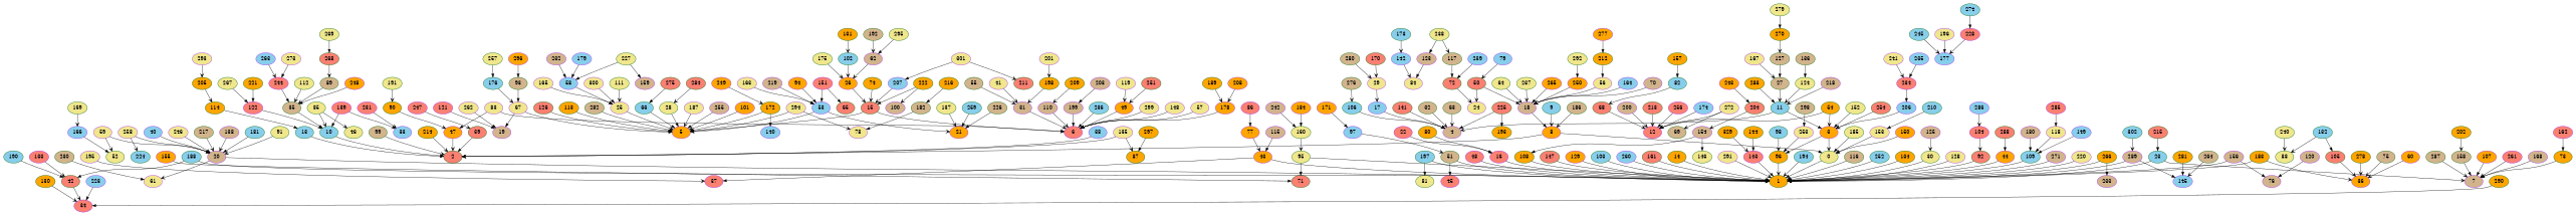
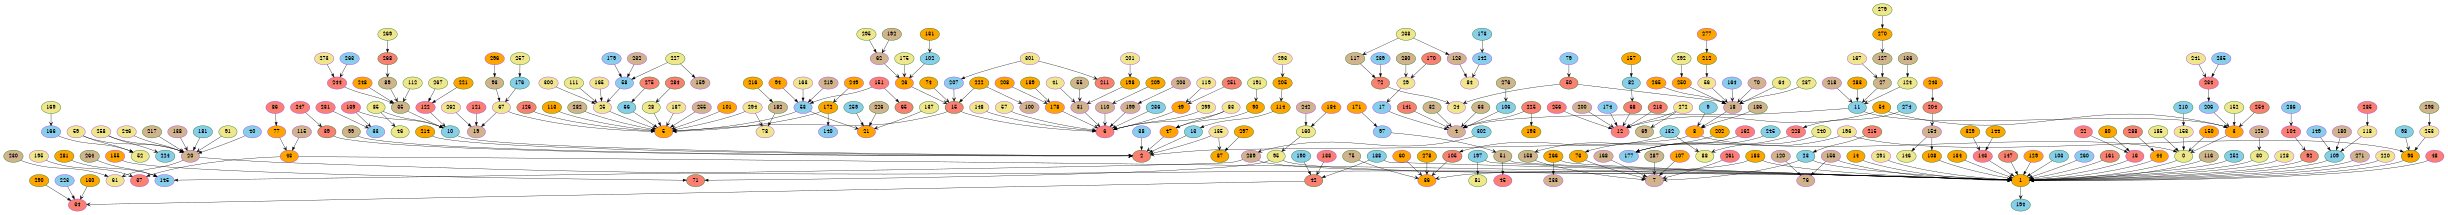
  digraph {
    node [color=darkgreen fillcolor=khaki style=filled]
    edge [Label=2 arrowhead=vee]
    290 [fillcolor=orange]
    34 [color=purple fillcolor=salmon]
    288 [fillcolor=salmon]
    44 [color=purple fillcolor=orange]
    1 [fillcolor=orange]
    246 [color=purple]
    20 [color=purple fillcolor=tan]
    61 [color=purple]
    217 [fillcolor=tan]
    166 [color=purple fillcolor=skyblue]
    169
    52
    113 [fillcolor=orange]
    5 [color=purple fillcolor=orange]
    86 [color=purple fillcolor=salmon]
    77 [color=purple fillcolor=orange]
    43 [color=purple fillcolor=orange]
    37 [color=purple fillcolor=salmon]
    9 [fillcolor=skyblue]
    8 [color=purple fillcolor=orange]
    0
    2 [fillcolor=salmon]
    281 [fillcolor=orange]
    145 [color=purple fillcolor=skyblue]
    280 [fillcolor=tan]
    29 [color=purple]
    17 [color=purple fillcolor=skyblue]
    4 [color=purple fillcolor=tan]
    189 [fillcolor=orange]
    178 [color=purple fillcolor=orange]
    6 [color=purple fillcolor=salmon]
    162 [color=purple fillcolor=salmon]
    73 [fillcolor=orange]
    7 [color=purple fillcolor=tan]
    138 [color=purple fillcolor=tan]
    63 [fillcolor=tan]
    265 [color=purple fillcolor=orange]
    18 [color=purple fillcolor=tan]
    264 [fillcolor=tan]
    263 [color=purple fillcolor=skyblue]
    244 [color=purple fillcolor=salmon]
    35 [fillcolor=tan]
    10 [fillcolor=skyblue]
    259 [fillcolor=skyblue]
    21 [color=purple fillcolor=orange]
    248 [color=purple fillcolor=orange]
    235 [color=purple fillcolor=skyblue]
    234 [color=purple fillcolor=salmon]
    206 [color=purple fillcolor=skyblue]
    3 [color=purple fillcolor=orange]
    216 [fillcolor=orange]
    182 [fillcolor=tan]
    78 [color=purple]
    185
    170 [fillcolor=salmon]
    125 [color=purple fillcolor=tan]
    30
    117 [fillcolor=tan]
    72 [fillcolor=salmon]
    24 [color=purple]
    116 [fillcolor=tan]
    79 [color=purple fillcolor=skyblue]
    50 [fillcolor=salmon]
    38 [color=purple fillcolor=skyblue]
    297 [fillcolor=orange]
    87 [fillcolor=orange]
    287 [fillcolor=tan]
    283 [fillcolor=orange]
    11 [fillcolor=skyblue]
    282 [fillcolor=tan]
    270 [fillcolor=orange]
    279
    127 [fillcolor=tan]
    27 [fillcolor=tan]
    272 [color=purple]
    69 [fillcolor=tan]
    12 [color=purple fillcolor=salmon]
    258 [color=purple]
    224 [fillcolor=skyblue]
    252 [fillcolor=skyblue]
    243 [color=purple fillcolor=orange]
    204 [fillcolor=salmon]
    154 [color=purple fillcolor=tan]
    146
    108 [fillcolor=orange]
    242 [color=purple fillcolor=tan]
    160
    95
    71 [fillcolor=salmon]
    241 [color=purple]
    202 [fillcolor=orange]
    158 [fillcolor=tan]
    201 [color=purple]
    198 [fillcolor=orange]
    31 [color=purple fillcolor=tan]
    200 [color=purple fillcolor=tan]
    197 [fillcolor=skyblue]
    81
    90 [fillcolor=orange]
    191
    47 [color=purple fillcolor=orange]
    173 [fillcolor=skyblue]
    142 [color=purple fillcolor=skyblue]
    84 [color=purple]
    171 [color=purple fillcolor=orange]
    97 [color=purple fillcolor=skyblue]
    51 [fillcolor=tan]
    45 [color=purple fillcolor=salmon]
    165 [color=purple]
    25 [color=purple]
    135 [color=purple]
    128 [color=purple]
    114 [fillcolor=orange]
    13 [fillcolor=skyblue]
    92 [fillcolor=salmon]
    39 [fillcolor=salmon]
    302 [fillcolor=skyblue]
    289 [color=purple fillcolor=tan]
    250 [color=purple fillcolor=orange]
    292
    286 [color=purple fillcolor=skyblue]
    104 [color=purple fillcolor=salmon]
    285 [color=purple fillcolor=salmon]
    118 [color=purple]
    109 [fillcolor=skyblue]
    275 [fillcolor=salmon]
    66 [fillcolor=skyblue]
    271 [color=purple fillcolor=tan]
    268 [fillcolor=salmon]
    89 [fillcolor=tan]
    245 [fillcolor=skyblue]
    177 [color=purple fillcolor=skyblue]
    240
    88
    231 [color=purple fillcolor=salmon]
    33 [color=purple fillcolor=skyblue]
    225 [fillcolor=salmon]
    193 [fillcolor=orange]
    222 [fillcolor=orange]
    100 [color=purple fillcolor=tan]
    15 [fillcolor=salmon]
    220 [color=purple]
    205 [fillcolor=orange]
    196 [color=purple]
    96 [fillcolor=orange]
    186 [fillcolor=tan]
    184 [color=purple fillcolor=orange]
    179 [color=purple fillcolor=skyblue]
    58 [color=purple fillcolor=skyblue]
    105 [fillcolor=salmon]
    36 [color=purple fillcolor=orange]
    102 [fillcolor=skyblue]
    26 [color=purple fillcolor=orange]
    99 [fillcolor=tan]
    60 [color=purple fillcolor=orange]
    48 [color=purple fillcolor=salmon]
    41 [color=purple]
    28
    14 [fillcolor=orange]
    296 [color=purple fillcolor=orange]
    93 [fillcolor=tan]
    67 [color=purple]
    19 [color=purple fillcolor=tan]
    294 [color=purple]
    291 [color=purple]
    273 [color=purple]
    269
    122 [color=purple fillcolor=salmon]
    267
    266 [fillcolor=orange]
    233 [color=purple fillcolor=tan]
    232 [color=purple fillcolor=tan]
    n173 [fillcolor=orange label=329]
    143 [color=purple fillcolor=salmon]
    214 [fillcolor=orange]
    212 [fillcolor=orange]
    56 [color=purple]
    209 [fillcolor=orange]
    110 [color=purple fillcolor=tan]
    199 [color=purple fillcolor=tan]
    194 [fillcolor=skyblue]
    187 [color=purple]
    183 [fillcolor=orange]
    181 [fillcolor=skyblue]
    174 [color=purple fillcolor=skyblue]
    164 [color=purple fillcolor=skyblue]
    163 [color=purple]
    53 [color=purple fillcolor=skyblue]
    149 [color=purple fillcolor=skyblue]
    130 [fillcolor=orange]
    120 [color=purple fillcolor=tan]
    76 [color=purple fillcolor=tan]
    115 [color=purple fillcolor=tan]
    112
    107 [color=purple fillcolor=orange]
    106 [fillcolor=skyblue]
    83 [color=purple]
    70 [color=purple fillcolor=tan]
    23 [fillcolor=skyblue]
    300 [color=purple]
    274 [fillcolor=skyblue]
    228 [color=purple fillcolor=salmon]
    262 [color=purple]
    261 [color=purple fillcolor=salmon]
    176 [fillcolor=skyblue]
    257
    255 [color=purple fillcolor=tan]
    249 [color=purple fillcolor=orange]
    172 [fillcolor=orange]
    140 [color=purple fillcolor=skyblue]
    247 [color=purple fillcolor=salmon]
    238
    123 [color=purple fillcolor=tan]
    236 [fillcolor=skyblue]
    230 [fillcolor=tan]
    226 [fillcolor=tan]
    219 [color=purple fillcolor=tan]
    207 [color=purple fillcolor=skyblue]
    195 [color=purple]
    190 [fillcolor=skyblue]
    42 [fillcolor=salmon]
    167 [color=purple]
    157 [fillcolor=orange]
    82 [fillcolor=skyblue]
    68 [fillcolor=salmon]
    156 [color=purple fillcolor=tan]
    153 [color=purple]
    152
    150 [color=purple fillcolor=orange]
    141 [fillcolor=salmon]
    137
    134 [fillcolor=orange]
    124
    101 [color=purple fillcolor=orange]
    91
    62 [color=purple fillcolor=tan]
    49 [color=purple fillcolor=orange]
    40 [color=purple fillcolor=skyblue]
    22 [color=purple fillcolor=salmon]
    16 [color=purple fillcolor=salmon]
    299 [color=purple]
    298 [fillcolor=tan]
    253 [color=purple]
    277 [color=purple fillcolor=orange]
    276 [fillcolor=tan]
    251 [fillcolor=salmon]
    239 [color=purple fillcolor=skyblue]
    223 [color=purple fillcolor=skyblue]
    218 [color=purple fillcolor=tan]
    213 [fillcolor=salmon]
    192 [fillcolor=tan]
    188 [fillcolor=skyblue]
    155 [color=purple fillcolor=orange]
    147 [fillcolor=salmon]
    144 [fillcolor=orange]
    139 [color=purple fillcolor=salmon]
    136 [fillcolor=tan]
    129 [color=purple fillcolor=orange]
    119 [color=purple]
    103 [fillcolor=skyblue]
    98 [fillcolor=skyblue]
    94 [color=purple fillcolor=orange]
    85
    46
    80 [fillcolor=orange]
    74 [fillcolor=orange]
    64
    59 [color=purple]
    54 [fillcolor=orange]
    32 [fillcolor=tan]
    301 [color=purple]
    211 [fillcolor=salmon]
    295
    293 [color=purple]
    284 [fillcolor=salmon]
    278 [fillcolor=orange]
    260 [color=purple fillcolor=skyblue]
    256 [color=purple fillcolor=salmon]
    254 [fillcolor=salmon]
    237
    227
    159 [color=purple fillcolor=tan]
    221 [fillcolor=orange]
    215 [fillcolor=salmon]
    210 [fillcolor=skyblue]
    208 [color=purple fillcolor=orange]
    203 [color=purple fillcolor=tan]
    180 [color=purple fillcolor=tan]
    175
    168 [color=purple fillcolor=tan]
    161 [fillcolor=salmon]
    151 [color=purple fillcolor=salmon]
    65 [fillcolor=salmon]
    148 [color=purple]
    133 [color=purple fillcolor=salmon]
    132 [fillcolor=skyblue]
    131 [fillcolor=orange]
    126 [fillcolor=salmon]
    121 [color=purple fillcolor=salmon]
    111
    75 [fillcolor=tan]
    57 [color=purple]
    55 [fillcolor=tan]
    290 -> 34 [Label=9 arrowhead=normal]
    288 -> 44 [Label=9 arrowhead=normal]
    44 -> 1
    246 -> 20 [Label=9]
    20 -> 1 [Label=3]
    20 -> 61 [Label=8]
    217 -> 20 [Label=9]
    166 -> 52 [Label=5 arrowhead=normal]
    169 -> 166 [Label=9]
    113 -> 5 [Label=9 arrowhead=normal]
    86 -> 77 [Label=9 arrowhead=normal]
    77 -> 43 [Label=5]
    43 -> 1 [Label=1 arrowhead=normal]
    43 -> 37 [Label=3 arrowhead=normal]
    9 -> 8 [Label=9]
    8 -> 0 [arrowhead=normal]
    8 -> 2
    0 -> 1 [arrowhead=normal]
    281 -> 145 [Label=8 arrowhead=normal]
    280 -> 29 [Label=8]
    29 -> 17 [Label=6]
    17 -> 4 [Label=5 arrowhead=normal]
    189 -> 178 [Label=8]
    178 -> 6
    162 -> 73 [Label=8 arrowhead=normal]
    73 -> 7 [Label=3]
    138 -> 20 [Label=3]
    63 -> 4 [Label=8]
    265 -> 18 [Label=7 arrowhead=normal]
    18 -> 8 [arrowhead=normal]
    264 -> 145 [Label=7]
    263 -> 244 [Label=7]
    244 -> 35 [arrowhead=normal]
    35 -> 10 [arrowhead=normal]
    10 -> 2
    259 -> 21 [Label=7 arrowhead=normal]
    248 -> 35 [Label=7 arrowhead=normal]
    235 -> 234 [Label=7 arrowhead=normal]
    234 -> 206 [Label=4 arrowhead=normal]
    206 -> 3 [Label=4]
    3 -> 0 [Label=3]
    216 -> 182 [Label=7 arrowhead=normal]
    182 -> 78 [arrowhead=normal]
    185 -> 0 [Label=7 arrowhead=normal]
    170 -> 29 [Label=7]
    125 -> 30 [Label=7]
    30 -> 1 [Label=3]
    117 -> 72 [Label=7 arrowhead=normal]
    72 -> 24 [Label=1]
    116 -> 1 [Label=7 arrowhead=normal]
    79 -> 50 [Label=7]
    50 -> 18 [Label=1 arrowhead=normal]
    50 -> 24
    38 -> 2 [Label=7 arrowhead=normal]
    297 -> 87 [Label=6 arrowhead=normal]
    287 -> 7 [Label=6]
    283 -> 11 [Label=6 arrowhead=normal]
    11 -> 4 [Label=3]
    11 -> 3 [Label=3 arrowhead=normal]
    282 -> 5 [Label=6]
    270 -> 127 [Label=4]
    279 -> 270 [Label=6 arrowhead=normal]
    127 -> 27 [arrowhead=normal]
    27 -> 11 [Label=1]
    272 -> 69 [Label=6]
    272 -> 12 [Label=3]
    258 -> 20 [Label=6 arrowhead=normal]
    258 -> 224
    252 -> 1 [Label=6]
    243 -> 204 [Label=6 arrowhead=normal]
    204 -> 154 [Label=1]
    154 -> 146 [Label=3 arrowhead=normal]
    154 -> 108 [arrowhead=normal]
    108 -> 1 [Label=1]
    242 -> 160 [Label=6 arrowhead=normal]
    160 -> 95 [Label=4]
    95 -> 1 [Label=3]
    95 -> 71 [Label=1 arrowhead=normal]
    241 -> 234 [Label=6]
    202 -> 158 [Label=6]
    158 -> 7 [Label=6 arrowhead=normal]
    201 -> 198 [Label=6]
    198 -> 31 [Label=5]
    31 -> 6
    200 -> 12 [Label=6]
    197 -> 1 [Label=6]
    197 -> 81 [arrowhead=normal]
    90 -> 47 [Label=3]
    191 -> 90 [Label=6]
    47 -> 2
    173 -> 142 [Label=6]
    142 -> 84 [Label=6]
    171 -> 97 [Label=6 arrowhead=normal]
    97 -> 51 [Label=3]
    51 -> 1
    51 -> 45 [Label=1 arrowhead=normal]
    165 -> 25 [Label=6 arrowhead=normal]
    25 -> 5 [Label=4]
    135 -> 2
    135 -> 87 [Label=6]
    128 -> 1 [Label=6 arrowhead=normal]
    114 -> 13 [Label=6 arrowhead=normal]
    13 -> 2 [arrowhead=normal]
    92 -> 1 [Label=6 arrowhead=normal]
    39 -> 2 [Label=6 arrowhead=normal]
    302 -> 289 [Label=5]
    289 -> 1 [arrowhead=normal]
    289 -> 145 [Label=4 arrowhead=normal]
    250 -> 18
    292 -> 250 [Label=5 arrowhead=normal]
    286 -> 104 [Label=5]
    104 -> 92 [Label=3]
    285 -> 118 [Label=5 arrowhead=normal]
    118 -> 109 [Label=3 arrowhead=normal]
    109 -> 1 [Label=3]
    275 -> 66 [Label=5 arrowhead=normal]
    66 -> 5 [Label=1 arrowhead=normal]
    271 -> 1 [Label=5 arrowhead=normal]
    268 -> 89 [Label=5]
    89 -> 35 [Label=5]
    245 -> 177 [Label=5]
    240 -> 88 [Label=5]
    231 -> 33 [Label=5]
    225 -> 4 [Label=5 arrowhead=normal]
    225 -> 193 [arrowhead=normal]
    222 -> 100 [Label=5]
    222 -> 15 [Label=1 arrowhead=normal]
    15 -> 5 [Label=3 arrowhead=normal]
    15 -> 6 [Label=1 arrowhead=normal]
    220 -> 1 [Label=5 arrowhead=normal]
    205 -> 114 [Label=5]
    196 -> 177 [Label=5 arrowhead=normal]
-   3 -> 96 [Label=1 arrowhead=normal]
+   196 -> 96 [Label=1 arrowhead=normal]
    96 -> 1
    186 -> 8 [Label=5]
    184 -> 160 [Label=5 arrowhead=normal]
    179 -> 58 [Label=5 arrowhead=normal]
    58 -> 25 [Label=1]
    105 -> 36 [Label=5]
    102 -> 26 [Label=5]
    26 -> 15 [Label=4]
    99 -> 2 [Label=5]
    60 -> 36 [Label=5]
    48 -> 1 [Label=5 arrowhead=normal]
    41 -> 31 [Label=5]
    28 -> 5 [Label=5 arrowhead=normal]
    14 -> 1 [Label=5]
    296 -> 93 [Label=4 arrowhead=normal]
    93 -> 67 [Label=4 arrowhead=normal]
    67 -> 5
    67 -> 19 [arrowhead=normal]
    294 -> 5 [Label=4]
    294 -> 78
    291 -> 1 [Label=4]
    273 -> 244 [Label=4 arrowhead=normal]
    269 -> 268 [Label=4 arrowhead=normal]
    122 -> 10
    267 -> 122 [Label=4 arrowhead=normal]
    266 -> 1
    266 -> 233 [Label=4 arrowhead=normal]
    232 -> 58 [Label=4 arrowhead=normal]
    n173 -> 143 [Label=4]
    143 -> 1 [Label=3 arrowhead=normal]
    214 -> 2 [Label=4]
    212 -> 56 [Label=4 arrowhead=normal]
    56 -> 18 [Label=1]
    209 -> 110 [Label=4]
    110 -> 6 [Label=4]
    199 -> 6 [Label=4 arrowhead=normal]
-   194 -> 1 [Label=4]
+   1 -> 194 [Label=4]
    187 -> 5 [Label=4]
    183 -> 1 [Label=3 arrowhead=normal]
    183 -> 36 [Label=4]
    181 -> 20 [Label=4 arrowhead=normal]
    174 -> 12 [Label=4 arrowhead=normal]
    164 -> 18 [Label=4]
    163 -> 53 [Label=4 arrowhead=normal]
    53 -> 5 [Label=1]
    53 -> 21 [Label=1]
    149 -> 109 [Label=4 arrowhead=normal]
    130 -> 34 [Label=4]
    120 -> 76 [Label=4 arrowhead=normal]
    115 -> 43 [Label=4 arrowhead=normal]
    112 -> 35 [Label=4]
    107 -> 7 [Label=4 arrowhead=normal]
    106 -> 4 [Label=4]
    83 -> 6 [Label=4]
    83 -> 47 [Label=1 arrowhead=normal]
    70 -> 18 [Label=4]
    23 -> 1 [Label=4 arrowhead=normal]
    23 -> 7 [Label=3]
    300 -> 25 [Label=3 arrowhead=normal]
    274 -> 228 [Label=3 arrowhead=normal]
    228 -> 177
    262 -> 19 [Label=3 arrowhead=normal]
    261 -> 7 [Label=3]
    176 -> 67
    257 -> 176 [Label=3 arrowhead=normal]
    255 -> 5 [Label=3 arrowhead=normal]
    249 -> 172 [Label=3]
    172 -> 5
    172 -> 140 [Label=1 arrowhead=normal]
    247 -> 39 [Label=3]
    238 -> 117 [Label=1]
    238 -> 123 [Label=3 arrowhead=normal]
    123 -> 84 [arrowhead=normal]
    236 -> 6 [Label=3 arrowhead=normal]
    230 -> 61 [Label=3 arrowhead=normal]
    226 -> 21 [Label=3 arrowhead=normal]
    219 -> 53 [Label=3 arrowhead=normal]
    207 -> 15 [Label=3]
    195 -> 37 [Label=3]
    190 -> 42 [Label=3 arrowhead=normal]
    42 -> 34 [Label=1]
    167 -> 27 [Label=3]
    157 -> 82 [Label=3 arrowhead=normal]
    82 -> 68 [Label=3]
    68 -> 12
    156 -> 1 [Label=3 arrowhead=normal]
    156 -> 76 [Label=3 arrowhead=normal]
    153 -> 0 [Label=3 arrowhead=normal]
    152 -> 3 [Label=3 arrowhead=normal]
    150 -> 0 [Label=3]
    141 -> 4 [Label=3]
    137 -> 21 [Label=3]
    134 -> 1 [Label=3]
    124 -> 11 [Label=3]
    101 -> 5 [Label=3]
    91 -> 20 [Label=3]
    62 -> 26 [Label=3]
    49 -> 6 [Label=3 arrowhead=normal]
    40 -> 20 [Label=3 arrowhead=normal]
    22 -> 16 [Label=3 arrowhead=normal]
    16 -> 1 [arrowhead=normal]
    299 -> 6 [arrowhead=normal]
    298 -> 253 [arrowhead=normal]
    253 -> 96 [arrowhead=normal]
    277 -> 212 [arrowhead=normal]
    276 -> 106
    251 -> 49
    239 -> 72 [arrowhead=normal]
    223 -> 34 [arrowhead=normal]
    218 -> 11
    213 -> 12
    192 -> 62
    188 -> 1 [arrowhead=normal]
    188 -> 42 [Label=1 arrowhead=normal]
    155 -> 71 [arrowhead=normal]
    147 -> 1 [arrowhead=normal]
    144 -> 143 [arrowhead=normal]
    139 -> 10 [arrowhead=normal]
    139 -> 33
    136 -> 124 [arrowhead=normal]
    129 -> 1 [arrowhead=normal]
    119 -> 49
    103 -> 1 [arrowhead=normal]
    98 -> 96
    94 -> 53 [arrowhead=normal]
    85 -> 10 [Label=1]
    85 -> 46
    80 -> 16 [arrowhead=normal]
    74 -> 15
    64 -> 18
    59 -> 20
    59 -> 52 [Label=1]
    54 -> 3
    54 -> 12
    32 -> 4
    301 -> 207 [Label=1 arrowhead=normal]
    301 -> 211 [Label=1]
    295 -> 62 [Label=1 arrowhead=normal]
    293 -> 205 [Label=1]
    284 -> 28 [Label=1]
    278 -> 36 [Label=1]
    260 -> 1 [Label=1 arrowhead=normal]
    256 -> 12 [Label=1 arrowhead=normal]
    254 -> 3 [Label=1]
    237 -> 18 [Label=1]
    227 -> 58 [Label=1 arrowhead=normal]
    227 -> 159 [Label=1 arrowhead=normal]
    221 -> 122 [Label=1 arrowhead=normal]
    215 -> 23 [Label=1 arrowhead=normal]
    210 -> 153 [Label=1 arrowhead=normal]
    208 -> 178 [Label=1]
    203 -> 199 [Label=1 arrowhead=normal]
    180 -> 109 [Label=1 arrowhead=normal]
    175 -> 26 [Label=1]
    168 -> 7 [Label=1 arrowhead=normal]
    161 -> 1 [Label=1 arrowhead=normal]
    151 -> 53 [Label=1 arrowhead=normal]
    151 -> 65 [Label=1 arrowhead=normal]
    148 -> 6 [Label=1 arrowhead=normal]
    133 -> 42 [Label=1]
    132 -> 88 [Label=1]
    132 -> 105 [Label=1 arrowhead=normal]
    131 -> 102 [Label=1]
    126 -> 5 [Label=1 arrowhead=normal]
    121 -> 19 [Label=1 arrowhead=normal]
    111 -> 25 [Label=1]
    75 -> 36 [Label=1]
    57 -> 6 [Label=1]
    55 -> 31 [Label=1]
  }
